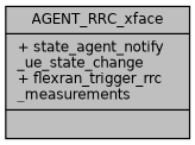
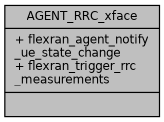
  digraph {
-   n1 [color=black fillcolor=grey75 fontcolor=black fontname=Helvetica fontsize=10 height=0.2 label="{AGENT_RRC_xface\n|+ state_agent_notify\l_ue_state_change\l+ flexran_trigger_rrc\l_measurements\l|}" shape=record style=filled width=0.4]
+   n1 [color=black fillcolor=grey75 fontcolor=black fontname=Helvetica fontsize=10 height=0.2 label="{AGENT_RRC_xface\n|+ flexran_agent_notify\l_ue_state_change\l+ flexran_trigger_rrc\l_measurements\l|}" shape=record style=filled width=0.4]
  }
